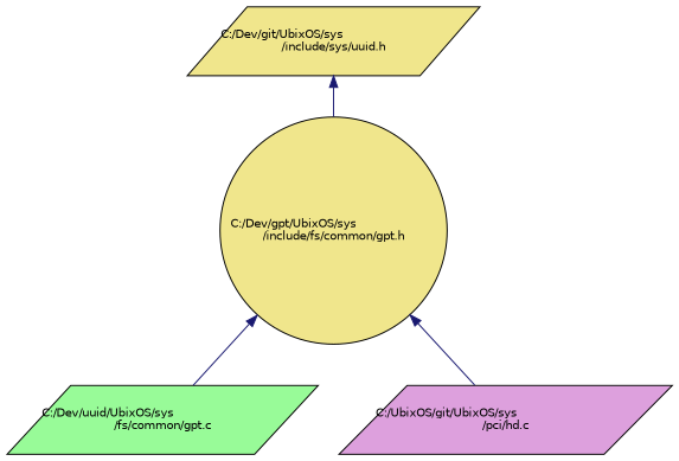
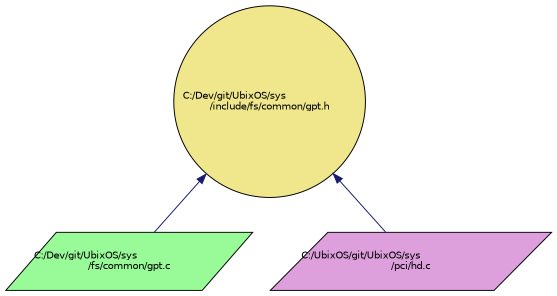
  digraph {
    node [color=black fillcolor=khaki fontname=Helvetica fontsize=10 shape=parallelogram style=filled]
    edge [color=midnightblue dir=back fontname=Helvetica fontsize=10 labelfontname=Helvetica labelfontsize=10 style=solid]
-   n1 [fontcolor=black height=0.2 label="C:/Dev/git/UbixOS/sys\l/include/sys/uuid.h" width=0.4]
-   n2 [height=0.2 label="C:/Dev/gpt/UbixOS/sys\l/include/fs/common/gpt.h" shape=circle width=0.4]
-   n3 [fillcolor=palegreen height=0.2 label="C:/Dev/uuid/UbixOS/sys\l/fs/common/gpt.c" width=0.4]
+   n2 [height=0.2 label="C:/Dev/git/UbixOS/sys\l/include/fs/common/gpt.h" shape=circle width=0.4]
+   n3 [fillcolor=palegreen height=0.2 label="C:/Dev/git/UbixOS/sys\l/fs/common/gpt.c" width=0.4]
    n4 [fillcolor=plum height=0.2 label="C:/UbixOS/git/UbixOS/sys\l/pci/hd.c" width=0.4]
-   n1 -> n2
    n2 -> n3
    n2 -> n4
  }
